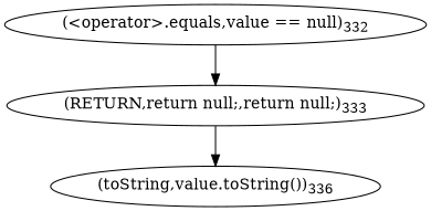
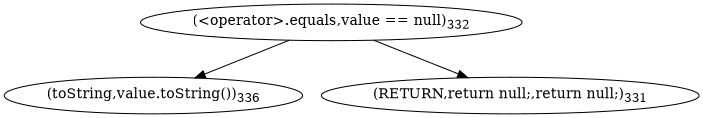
  digraph {
    n1 [label=<(&lt;operator&gt;.equals,value == null)<SUB>332</SUB>>]
    n2 [label=<(toString,value.toString())<SUB>336</SUB>>]
-   n3 [label=<(RETURN,return null;,return null;)<SUB>333</SUB>>]
-   n3 -> n2
+   n3 [label=<(RETURN,return null;,return null;)<SUB>331</SUB>>]
+   n1 -> n2
    n1 -> n3
  }
